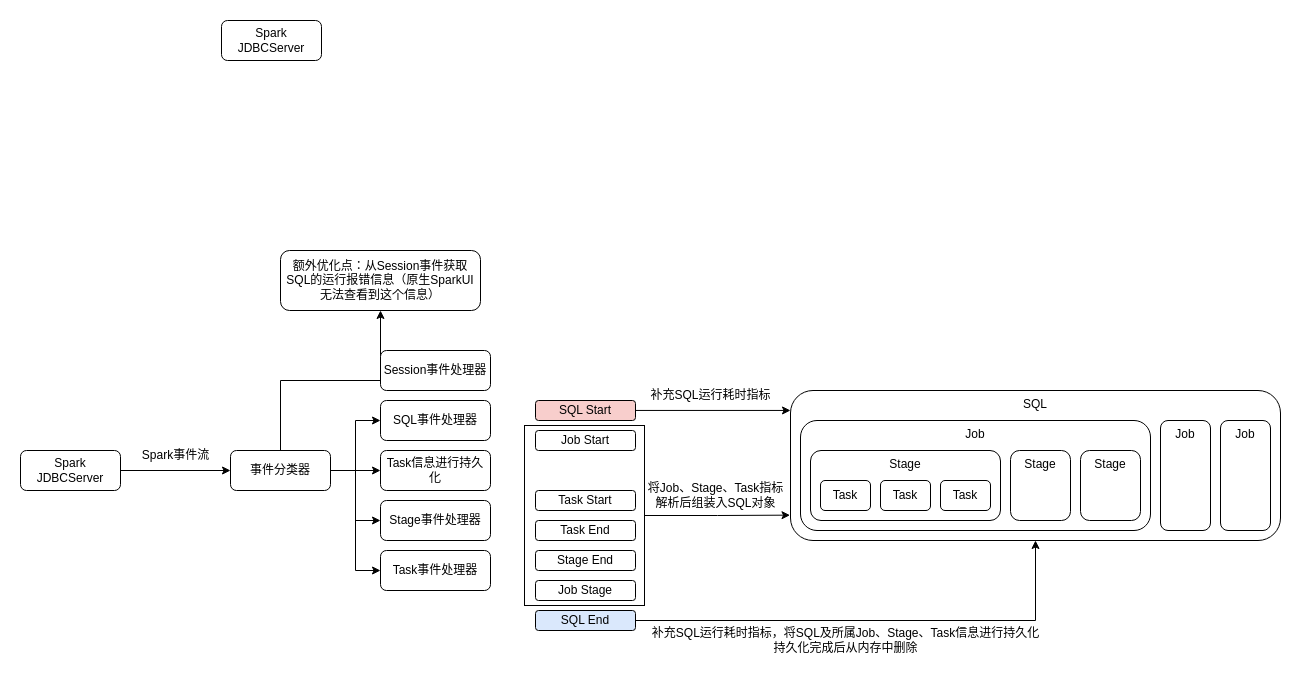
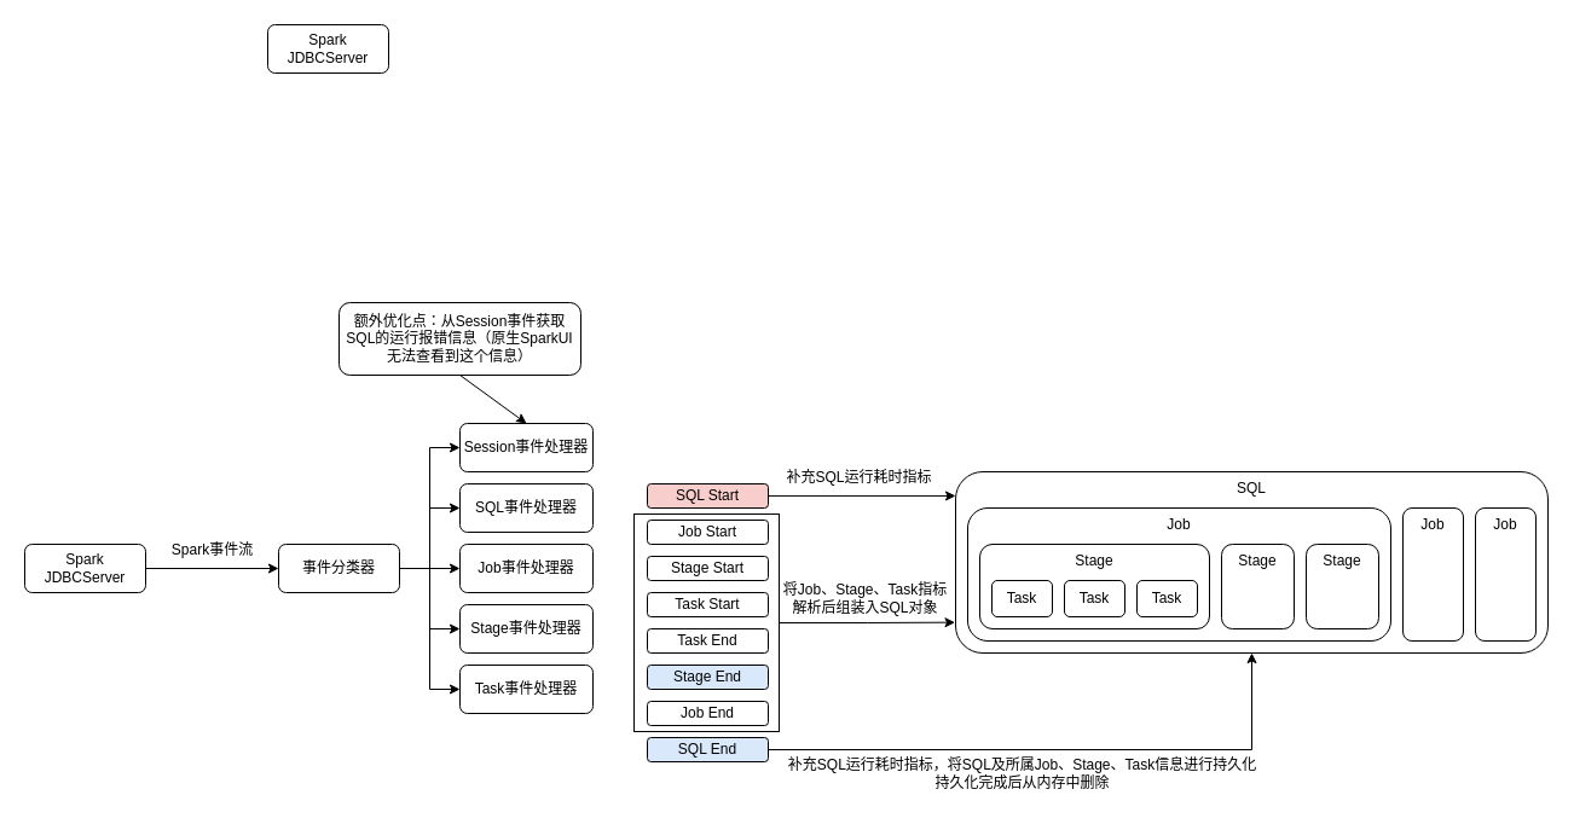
  <mxCell id="0" />
  <mxCell id="1" parent="0" />
  <mxCell id="2" value="" style="whiteSpace=wrap;html=1;" vertex="1" parent="1"><mxGeometry x="524" y="425" width="120" height="180" as="geometry" /></mxCell>
  <mxCell id="3" value="SQL" style="rounded=1;whiteSpace=wrap;html=1;verticalAlign=top;" vertex="1" parent="1"><mxGeometry x="790" y="390" width="490" height="150" as="geometry" /></mxCell>
  <mxCell id="4" value="Job" style="rounded=1;whiteSpace=wrap;html=1;verticalAlign=top;" vertex="1" parent="1"><mxGeometry x="800" y="420" width="350" height="110" as="geometry" /></mxCell>
  <mxCell id="5" value="" style="endArrow=classic;html=1;rounded=0;" edge="1" parent="1"><mxGeometry width="50" height="50" relative="1" as="geometry"><mxPoint x="120" y="470" as="sourcePoint" /><mxPoint x="230" y="470" as="targetPoint" /></mxGeometry></mxCell>
  <mxCell id="6" value="Spark事件流" style="text;html=1;align=center;verticalAlign=middle;resizable=0;points=[];autosize=1;strokeColor=none;fillColor=none;" vertex="1" parent="1"><mxGeometry x="130" y="440" width="90" height="30" as="geometry" /></mxCell>
- <mxCell id="7" style="edgeStyle=orthogonalEdgeStyle;rounded=0;orthogonalLoop=1;jettySize=auto;html=1;" edge="1" parent="1" source="12" target="41"><mxGeometry relative="1" as="geometry" /></mxCell>
+ <mxCell id="7" style="edgeStyle=orthogonalEdgeStyle;rounded=0;orthogonalLoop=1;jettySize=auto;html=1;entryX=0;entryY=0.5;entryDx=0;entryDy=0;" edge="1" parent="1" source="12" target="17"><mxGeometry relative="1" as="geometry" /></mxCell>
  <mxCell id="8" style="edgeStyle=orthogonalEdgeStyle;rounded=0;orthogonalLoop=1;jettySize=auto;html=1;entryX=0;entryY=0.5;entryDx=0;entryDy=0;" edge="1" parent="1" source="12" target="13"><mxGeometry relative="1" as="geometry" /></mxCell>
  <mxCell id="9" style="edgeStyle=orthogonalEdgeStyle;rounded=0;orthogonalLoop=1;jettySize=auto;html=1;exitX=1;exitY=0.5;exitDx=0;exitDy=0;entryX=0;entryY=0.5;entryDx=0;entryDy=0;" edge="1" parent="1" source="12" target="14"><mxGeometry relative="1" as="geometry" /></mxCell>
  <mxCell id="10" style="edgeStyle=orthogonalEdgeStyle;rounded=0;orthogonalLoop=1;jettySize=auto;html=1;exitX=1;exitY=0.5;exitDx=0;exitDy=0;entryX=0;entryY=0.5;entryDx=0;entryDy=0;" edge="1" parent="1" source="12" target="15"><mxGeometry relative="1" as="geometry" /></mxCell>
  <mxCell id="11" style="edgeStyle=orthogonalEdgeStyle;rounded=0;orthogonalLoop=1;jettySize=auto;html=1;exitX=1;exitY=0.5;exitDx=0;exitDy=0;entryX=0;entryY=0.5;entryDx=0;entryDy=0;" edge="1" parent="1" source="12" target="16"><mxGeometry relative="1" as="geometry" /></mxCell>
  <mxCell id="12" value="事件分类器" style="rounded=1;whiteSpace=wrap;html=1;" vertex="1" parent="1"><mxGeometry x="230" y="450" width="100" height="40" as="geometry" /></mxCell>
  <mxCell id="13" value="SQL事件处理器" style="rounded=1;whiteSpace=wrap;html=1;" vertex="1" parent="1"><mxGeometry x="380" y="400" width="110" height="40" as="geometry" /></mxCell>
- <mxCell id="14" value="Task信息进行持久化" style="rounded=1;whiteSpace=wrap;html=1;" vertex="1" parent="1"><mxGeometry x="380" y="450" width="110" height="40" as="geometry" /></mxCell>
+ <mxCell id="14" value="Job事件处理器" style="rounded=1;whiteSpace=wrap;html=1;" vertex="1" parent="1"><mxGeometry x="380" y="450" width="110" height="40" as="geometry" /></mxCell>
  <mxCell id="15" value="Stage事件处理器" style="rounded=1;whiteSpace=wrap;html=1;" vertex="1" parent="1"><mxGeometry x="380" y="500" width="110" height="40" as="geometry" /></mxCell>
  <mxCell id="16" value="Task事件处理器" style="rounded=1;whiteSpace=wrap;html=1;" vertex="1" parent="1"><mxGeometry x="380" y="550" width="110" height="40" as="geometry" /></mxCell>
  <mxCell id="17" value="Session事件处理器" style="rounded=1;whiteSpace=wrap;html=1;dashed=0;" vertex="1" parent="1"><mxGeometry x="380" y="350" width="110" height="40" as="geometry" /></mxCell>
  <mxCell id="18" value="Stage" style="rounded=1;whiteSpace=wrap;html=1;verticalAlign=top;" vertex="1" parent="1"><mxGeometry x="810" y="450" width="190" height="70" as="geometry" /></mxCell>
  <mxCell id="19" value="Task" style="rounded=1;whiteSpace=wrap;html=1;verticalAlign=middle;align=center;" vertex="1" parent="1"><mxGeometry x="820" y="480" width="50" height="30" as="geometry" /></mxCell>
  <mxCell id="20" value="Task" style="rounded=1;whiteSpace=wrap;html=1;verticalAlign=middle;align=center;" vertex="1" parent="1"><mxGeometry x="880" y="480" width="50" height="30" as="geometry" /></mxCell>
  <mxCell id="21" value="Task" style="rounded=1;whiteSpace=wrap;html=1;verticalAlign=middle;align=center;" vertex="1" parent="1"><mxGeometry x="940" y="480" width="50" height="30" as="geometry" /></mxCell>
  <mxCell id="22" value="Stage" style="rounded=1;whiteSpace=wrap;html=1;verticalAlign=top;" vertex="1" parent="1"><mxGeometry x="1010" y="450" width="60" height="70" as="geometry" /></mxCell>
  <mxCell id="23" value="Stage" style="rounded=1;whiteSpace=wrap;html=1;verticalAlign=top;" vertex="1" parent="1"><mxGeometry x="1080" y="450" width="60" height="70" as="geometry" /></mxCell>
  <mxCell id="24" value="Job" style="rounded=1;whiteSpace=wrap;html=1;verticalAlign=top;" vertex="1" parent="1"><mxGeometry x="1160" y="420" width="50" height="110" as="geometry" /></mxCell>
  <mxCell id="25" value="Job" style="rounded=1;whiteSpace=wrap;html=1;verticalAlign=top;" vertex="1" parent="1"><mxGeometry x="1220" y="420" width="50" height="110" as="geometry" /></mxCell>
  <mxCell id="26" value="SQL Start" style="rounded=1;whiteSpace=wrap;html=1;fillColor=#f8cecc;" vertex="1" parent="1"><mxGeometry x="535" y="400" width="100" height="20" as="geometry" /></mxCell>
  <mxCell id="27" style="edgeStyle=orthogonalEdgeStyle;rounded=0;orthogonalLoop=1;jettySize=auto;html=1;entryX=0;entryY=0.133;entryDx=0;entryDy=0;entryPerimeter=0;" edge="1" parent="1" source="26" target="3"><mxGeometry relative="1" as="geometry" /></mxCell>
  <mxCell id="28" value="补充SQL运行耗时指标" style="text;html=1;align=center;verticalAlign=middle;resizable=0;points=[];autosize=1;strokeColor=none;fillColor=none;" vertex="1" parent="1"><mxGeometry x="640" y="380" width="140" height="30" as="geometry" /></mxCell>
  <mxCell id="29" value="Job Start" style="rounded=1;whiteSpace=wrap;html=1;" vertex="1" parent="1"><mxGeometry x="535" y="430" width="100" height="20" as="geometry" /></mxCell>
+ <mxCell id="30" value="Stage Start" style="rounded=1;whiteSpace=wrap;html=1;" vertex="1" parent="1"><mxGeometry x="535" y="460" width="100" height="20" as="geometry" /></mxCell>
  <mxCell id="31" value="Task Start" style="rounded=1;whiteSpace=wrap;html=1;" vertex="1" parent="1"><mxGeometry x="535" y="490" width="100" height="20" as="geometry" /></mxCell>
  <mxCell id="32" value="Task End" style="rounded=1;whiteSpace=wrap;html=1;" vertex="1" parent="1"><mxGeometry x="535" y="520" width="100" height="20" as="geometry" /></mxCell>
- <mxCell id="33" value="Stage End" style="rounded=1;whiteSpace=wrap;html=1;" vertex="1" parent="1"><mxGeometry x="535" y="550" width="100" height="20" as="geometry" /></mxCell>
- <mxCell id="34" value="Job Stage" style="rounded=1;whiteSpace=wrap;html=1;" vertex="1" parent="1"><mxGeometry x="535" y="580" width="100" height="20" as="geometry" /></mxCell>
+ <mxCell id="33" value="Stage End" style="rounded=1;whiteSpace=wrap;html=1;fillColor=#dae8fc;" vertex="1" parent="1"><mxGeometry x="535" y="550" width="100" height="20" as="geometry" /></mxCell>
+ <mxCell id="34" value="Job End" style="rounded=1;whiteSpace=wrap;html=1;" vertex="1" parent="1"><mxGeometry x="535" y="580" width="100" height="20" as="geometry" /></mxCell>
  <mxCell id="35" style="edgeStyle=orthogonalEdgeStyle;rounded=0;orthogonalLoop=1;jettySize=auto;html=1;entryX=0.5;entryY=1;entryDx=0;entryDy=0;" edge="1" parent="1" source="36" target="3"><mxGeometry relative="1" as="geometry" /></mxCell>
  <mxCell id="36" value="SQL End" style="rounded=1;whiteSpace=wrap;html=1;fillColor=#dae8fc;" vertex="1" parent="1"><mxGeometry x="535" y="610" width="100" height="20" as="geometry" /></mxCell>
  <mxCell id="37" value="补充SQL运行耗时指标，将SQL及所属Job、Stage、Task信息进行持久化&lt;br&gt;持久化完成后从内存中删除" style="text;html=1;align=center;verticalAlign=middle;resizable=0;points=[];autosize=1;strokeColor=none;fillColor=none;" vertex="1" parent="1"><mxGeometry x="640" y="620" width="410" height="40" as="geometry" /></mxCell>
  <mxCell id="38" value="Spark JDBCServer" style="rounded=1;whiteSpace=wrap;html=1;" vertex="1" parent="1"><mxGeometry x="20" y="450" width="100" height="40" as="geometry" /></mxCell>
  <mxCell id="39" style="edgeStyle=orthogonalEdgeStyle;rounded=0;orthogonalLoop=1;jettySize=auto;html=1;exitX=1;exitY=0.5;exitDx=0;exitDy=0;entryX=-0.001;entryY=0.831;entryDx=0;entryDy=0;entryPerimeter=0;" edge="1" parent="1" source="2" target="3"><mxGeometry relative="1" as="geometry" /></mxCell>
  <mxCell id="40" value="将Job、Stage、Task&lt;span style=&quot;background-color: transparent; color: light-dark(rgb(0, 0, 0), rgb(255, 255, 255));&quot;&gt;指标&lt;/span&gt;&lt;div&gt;&lt;span style=&quot;background-color: transparent; color: light-dark(rgb(0, 0, 0), rgb(255, 255, 255));&quot;&gt;解析后组装入SQL对象&lt;/span&gt;&lt;/div&gt;" style="text;html=1;align=center;verticalAlign=middle;resizable=0;points=[];autosize=1;strokeColor=none;fillColor=none;" vertex="1" parent="1"><mxGeometry x="635" y="475" width="160" height="40" as="geometry" /></mxCell>
  <mxCell id="41" value="额外优化点：从Session事件获取SQL的运行报错信息（原生SparkUI无法查看到这个信息）" style="rounded=1;whiteSpace=wrap;html=1;" vertex="1" parent="1"><mxGeometry x="280" y="250" width="200" height="60" as="geometry" /></mxCell>
+ <mxCell id="42" value="" style="endArrow=classic;html=1;rounded=0;exitX=0.5;exitY=1;exitDx=0;exitDy=0;entryX=0.5;entryY=0;entryDx=0;entryDy=0;" edge="1" parent="1" source="41" target="17"><mxGeometry width="50" height="50" relative="1" as="geometry"><mxPoint x="200" y="380" as="sourcePoint" /><mxPoint x="250" y="330" as="targetPoint" /></mxGeometry></mxCell>
  <mxCell id="43" value="Spark JDBCServer" style="rounded=1;whiteSpace=wrap;html=1;" vertex="1" parent="1"><mxGeometry x="221" y="20" width="100" height="40" as="geometry" /></mxCell>
